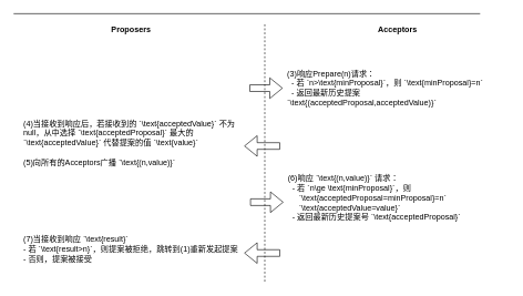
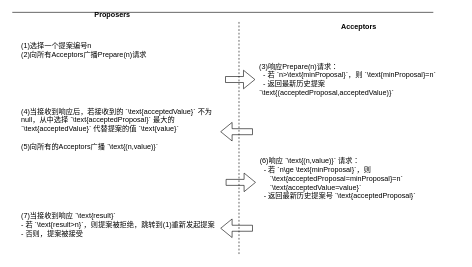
  <mxCell id="0" />
  <mxCell id="1" parent="0" />
  <mxCell id="2" value="" style="endArrow=none;html=1;" edge="1" parent="1"><mxGeometry width="50" height="50" relative="1" as="geometry"><mxPoint x="20" y="20" as="sourcePoint" /><mxPoint x="722" y="20" as="targetPoint" /></mxGeometry></mxCell>
- <mxCell id="3" value="Proposers" style="text;html=1;strokeColor=none;fillColor=none;align=center;verticalAlign=middle;whiteSpace=wrap;rounded=0;fontStyle=1" vertex="1" parent="1"><mxGeometry x="153.5" y="34" width="86" height="20" as="geometry" /></mxCell>
+ <mxCell id="3" value="Proposers" style="text;html=1;strokeColor=none;fillColor=none;align=center;verticalAlign=middle;whiteSpace=wrap;rounded=0;fontStyle=1" vertex="1" parent="1"><mxGeometry x="143.5" y="14" width="86" height="20" as="geometry" /></mxCell>
  <mxCell id="4" value="Acceptors" style="text;html=1;strokeColor=none;fillColor=none;align=center;verticalAlign=middle;whiteSpace=wrap;rounded=0;fontStyle=1" vertex="1" parent="1"><mxGeometry x="554.75" y="34" width="86" height="20" as="geometry" /></mxCell>
+ <mxCell id="5" value="(1)选择一个提案编号n&lt;br&gt;(2)向所有Acceptors广播Prepare(n)请求&lt;br&gt;" style="text;html=1;strokeColor=none;fillColor=none;align=left;verticalAlign=middle;whiteSpace=wrap;rounded=0;" vertex="1" parent="1"><mxGeometry x="33" y="57" width="327" height="51" as="geometry" /></mxCell>
  <mxCell id="6" value="&lt;div style=&quot;text-align: left&quot;&gt;&lt;span&gt;(3)响应Prepare(n)请求：&lt;/span&gt;&lt;/div&gt;&lt;div style=&quot;text-align: left&quot;&gt;&lt;span&gt;&amp;nbsp; - 若 `n&amp;gt;\text{minProposal}`，则 `\text{minProposal}=n`&lt;/span&gt;&lt;/div&gt;&lt;div style=&quot;text-align: left&quot;&gt;&lt;span&gt;&amp;nbsp; - 返回最新历史提案 `\text{(acceptedProposal,acceptedValue)}`&lt;/span&gt;&lt;/div&gt;&lt;span style=&quot;text-align: left&quot;&gt;&lt;br&gt;&lt;/span&gt;" style="text;html=1;strokeColor=none;fillColor=none;align=center;verticalAlign=middle;whiteSpace=wrap;rounded=0;" vertex="1" parent="1"><mxGeometry x="431" y="108" width="333.5" height="61" as="geometry" /></mxCell>
  <mxCell id="7" value="(4)当接收到响应后，若接收到的 `\text{acceptedValue}` 不为null，从中选择 `\text{acceptedProposal}` 最大的 `\text{acceptedValue}` 代替提案的值 `\text{value}`" style="text;html=1;strokeColor=none;fillColor=none;align=left;verticalAlign=middle;whiteSpace=wrap;rounded=0;" vertex="1" parent="1"><mxGeometry x="33" y="165" width="334" height="70" as="geometry" /></mxCell>
  <mxCell id="8" value="(5)向所有的Acceptors广播 `\text{(n,value)}`" style="text;html=1;strokeColor=none;fillColor=none;align=left;verticalAlign=middle;whiteSpace=wrap;rounded=0;" vertex="1" parent="1"><mxGeometry x="33" y="233" width="334" height="24" as="geometry" /></mxCell>
  <mxCell id="9" value="(7)当接收到响应 `\text{result}`&lt;br&gt;- 若 `\text{result&amp;gt;n}`，则提案被拒绝，跳转到(1)重新发起提案&lt;br&gt;- 否则，提案被接受" style="text;html=1;strokeColor=none;fillColor=none;align=left;verticalAlign=middle;whiteSpace=wrap;rounded=0;" vertex="1" parent="1"><mxGeometry x="33" y="351" width="334" height="45" as="geometry" /></mxCell>
  <mxCell id="10" value="&lt;div style=&quot;&quot;&gt;&lt;span&gt;(6)响应 `\text{(n,value)}` 请求：&lt;/span&gt;&lt;/div&gt;&lt;div style=&quot;&quot;&gt;&lt;span&gt;&amp;nbsp; - 若 `n\ge \text{minProposal}`，&lt;/span&gt;&lt;span&gt;则&amp;nbsp;&lt;/span&gt;&lt;/div&gt;&lt;div style=&quot;&quot;&gt;&lt;span&gt;&amp;nbsp; &amp;nbsp; &amp;nbsp;`\text{acceptedProposal=minProposal}=n`&lt;/span&gt;&lt;/div&gt;&lt;div style=&quot;&quot;&gt;&lt;span&gt;&amp;nbsp; &amp;nbsp; &amp;nbsp;`\text{acceptedValue=value}`&amp;nbsp;&amp;nbsp;&lt;/span&gt;&lt;/div&gt;&lt;div style=&quot;&quot;&gt;&lt;span&gt;&amp;nbsp; - 返回最新历史提案号 `\text{acceptedProposal}`&lt;/span&gt;&lt;/div&gt;&lt;span style=&quot;&quot;&gt;&lt;br&gt;&lt;/span&gt;" style="text;html=1;strokeColor=none;fillColor=none;align=left;verticalAlign=middle;whiteSpace=wrap;rounded=0;" vertex="1" parent="1"><mxGeometry x="431" y="257" width="333.5" height="94" as="geometry" /></mxCell>
  <mxCell id="11" value="" style="endArrow=none;html=1;dashed=1;" edge="1" parent="1"><mxGeometry width="50" height="50" relative="1" as="geometry"><mxPoint x="398" y="423" as="sourcePoint" /><mxPoint x="398" y="34" as="targetPoint" /></mxGeometry></mxCell>
  <mxCell id="12" value="" style="shape=flexArrow;endArrow=classic;html=1;" edge="1" parent="1"><mxGeometry width="50" height="50" relative="1" as="geometry"><mxPoint x="375" y="132" as="sourcePoint" /><mxPoint x="425" y="132" as="targetPoint" /></mxGeometry></mxCell>
  <mxCell id="13" value="" style="shape=flexArrow;endArrow=classic;html=1;" edge="1" parent="1"><mxGeometry width="50" height="50" relative="1" as="geometry"><mxPoint x="376" y="303.5" as="sourcePoint" /><mxPoint x="426" y="303.5" as="targetPoint" /></mxGeometry></mxCell>
  <mxCell id="14" value="" style="shape=flexArrow;endArrow=classic;html=1;" edge="1" parent="1"><mxGeometry width="50" height="50" relative="1" as="geometry"><mxPoint x="421" y="219" as="sourcePoint" /><mxPoint x="367" y="219" as="targetPoint" /></mxGeometry></mxCell>
  <mxCell id="15" value="" style="shape=flexArrow;endArrow=classic;html=1;" edge="1" parent="1"><mxGeometry width="50" height="50" relative="1" as="geometry"><mxPoint x="421" y="380" as="sourcePoint" /><mxPoint x="367" y="380" as="targetPoint" /></mxGeometry></mxCell>
